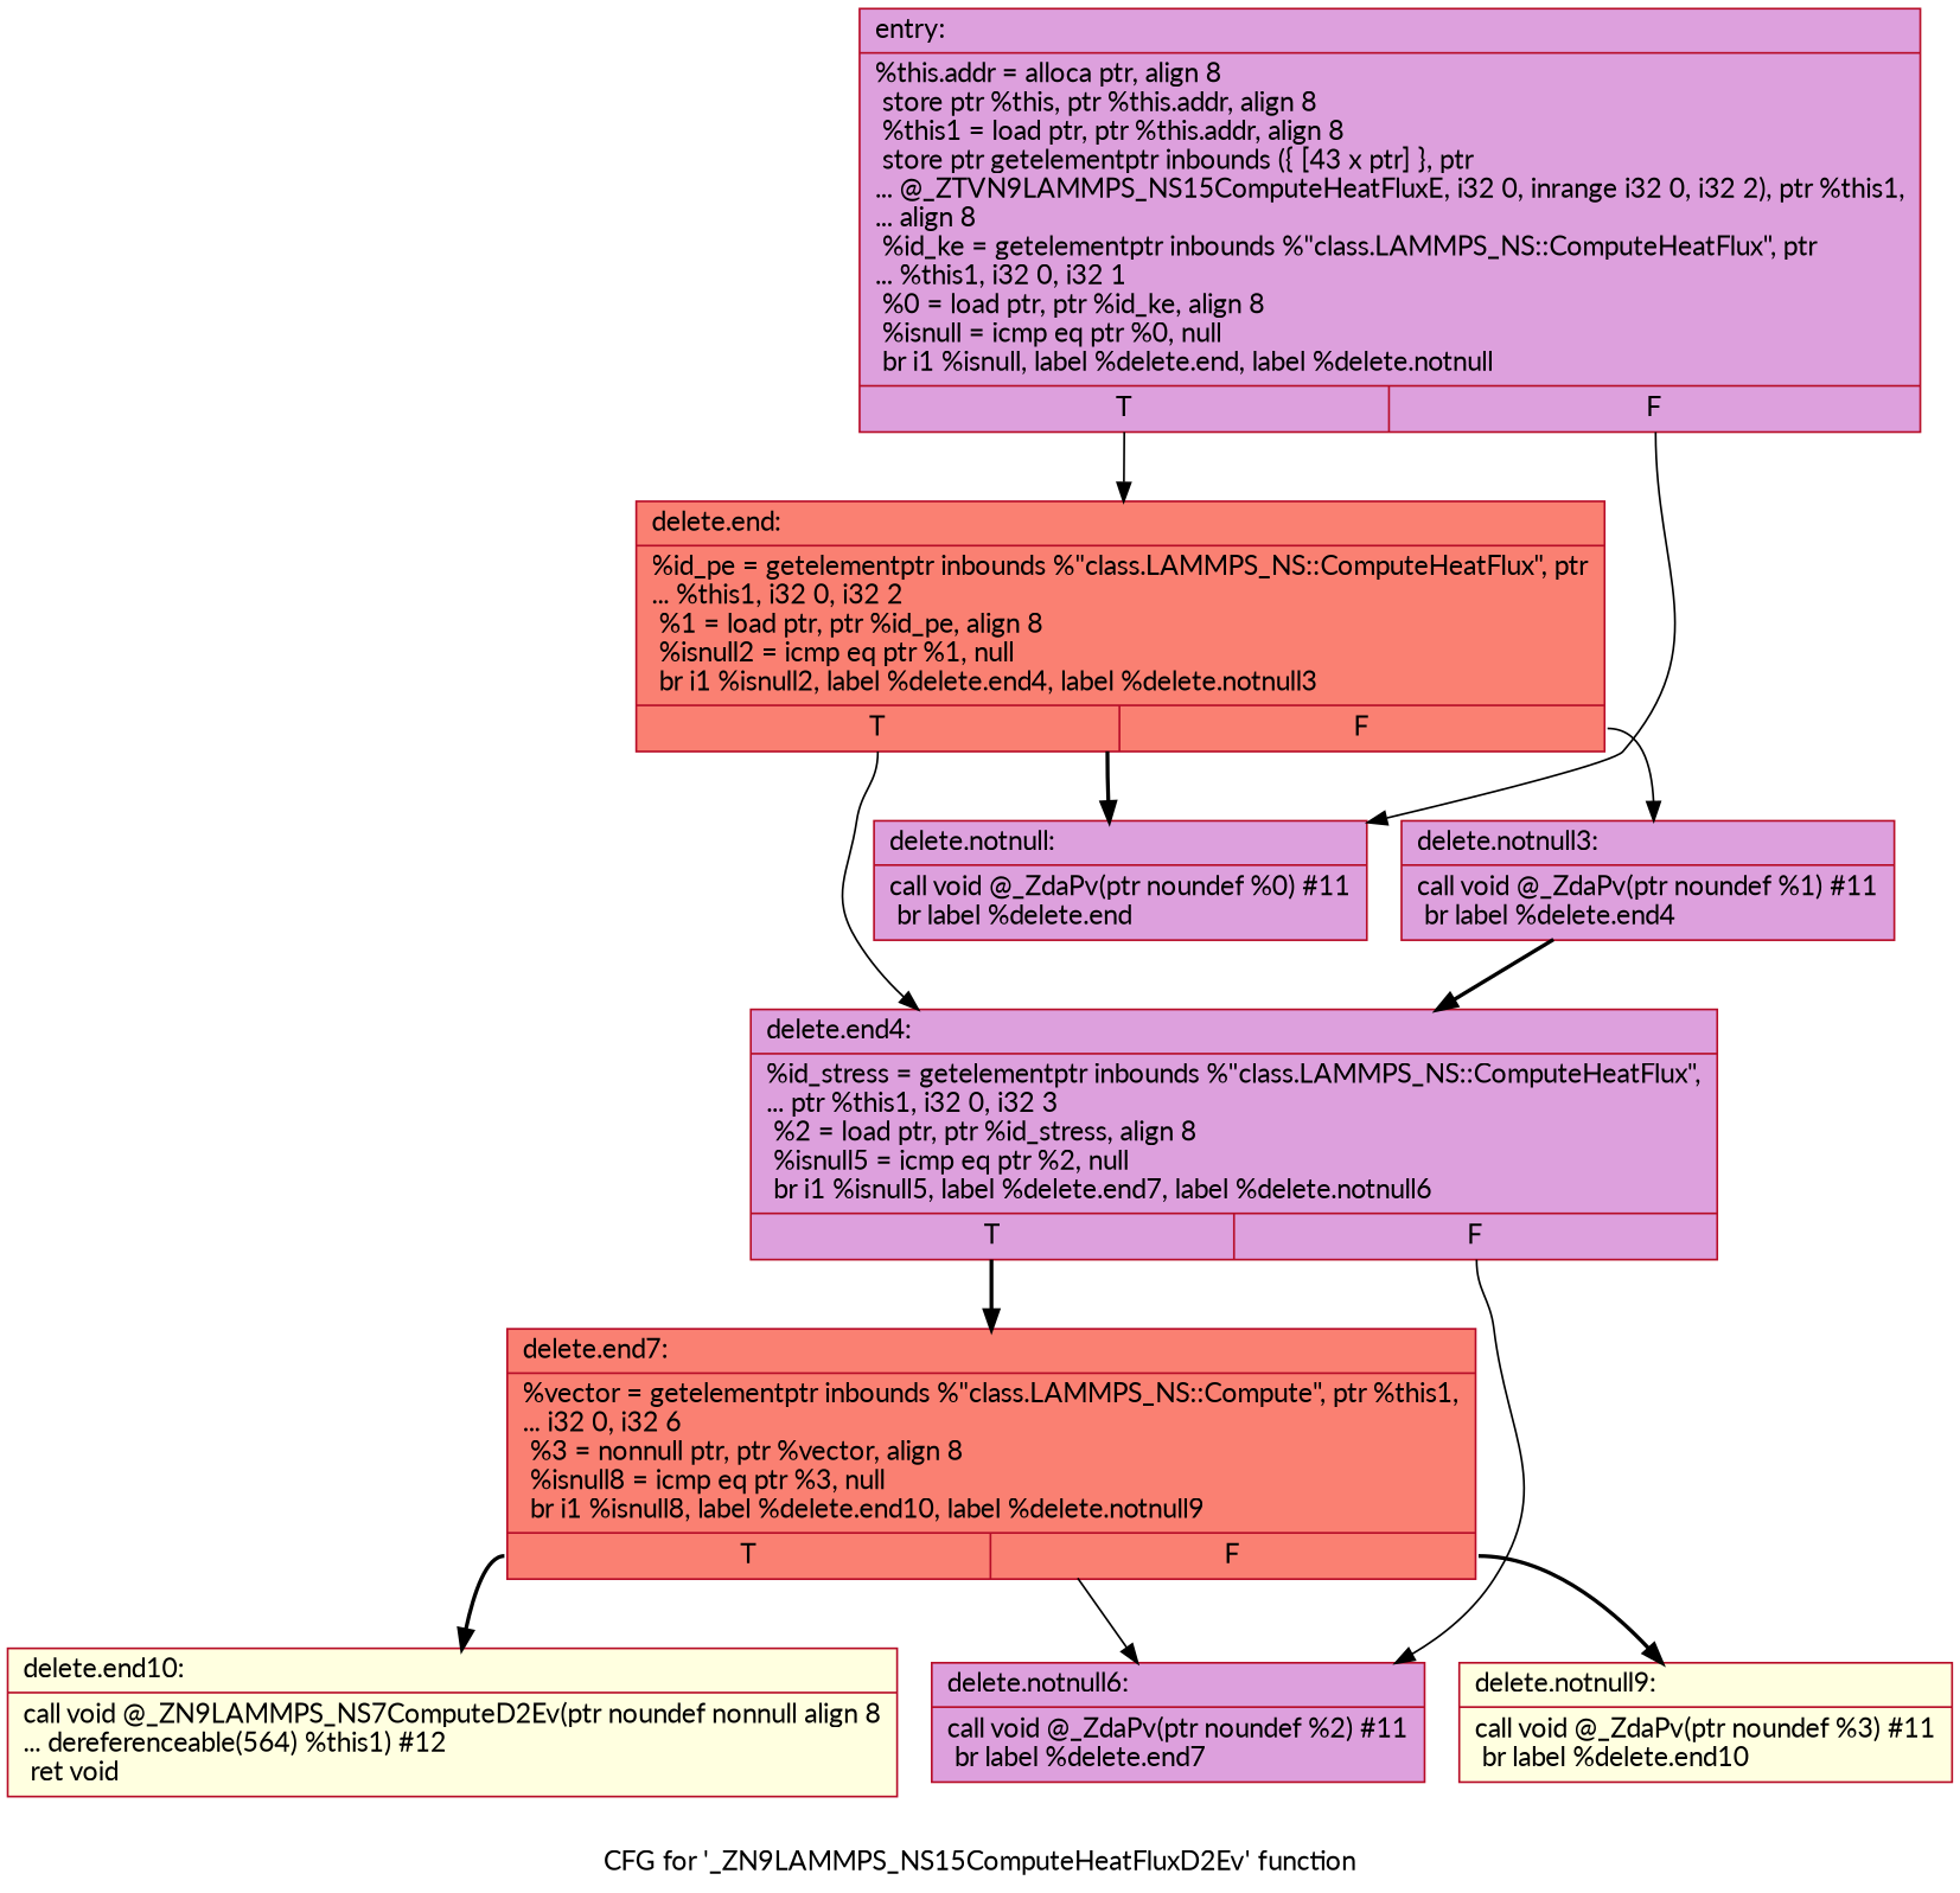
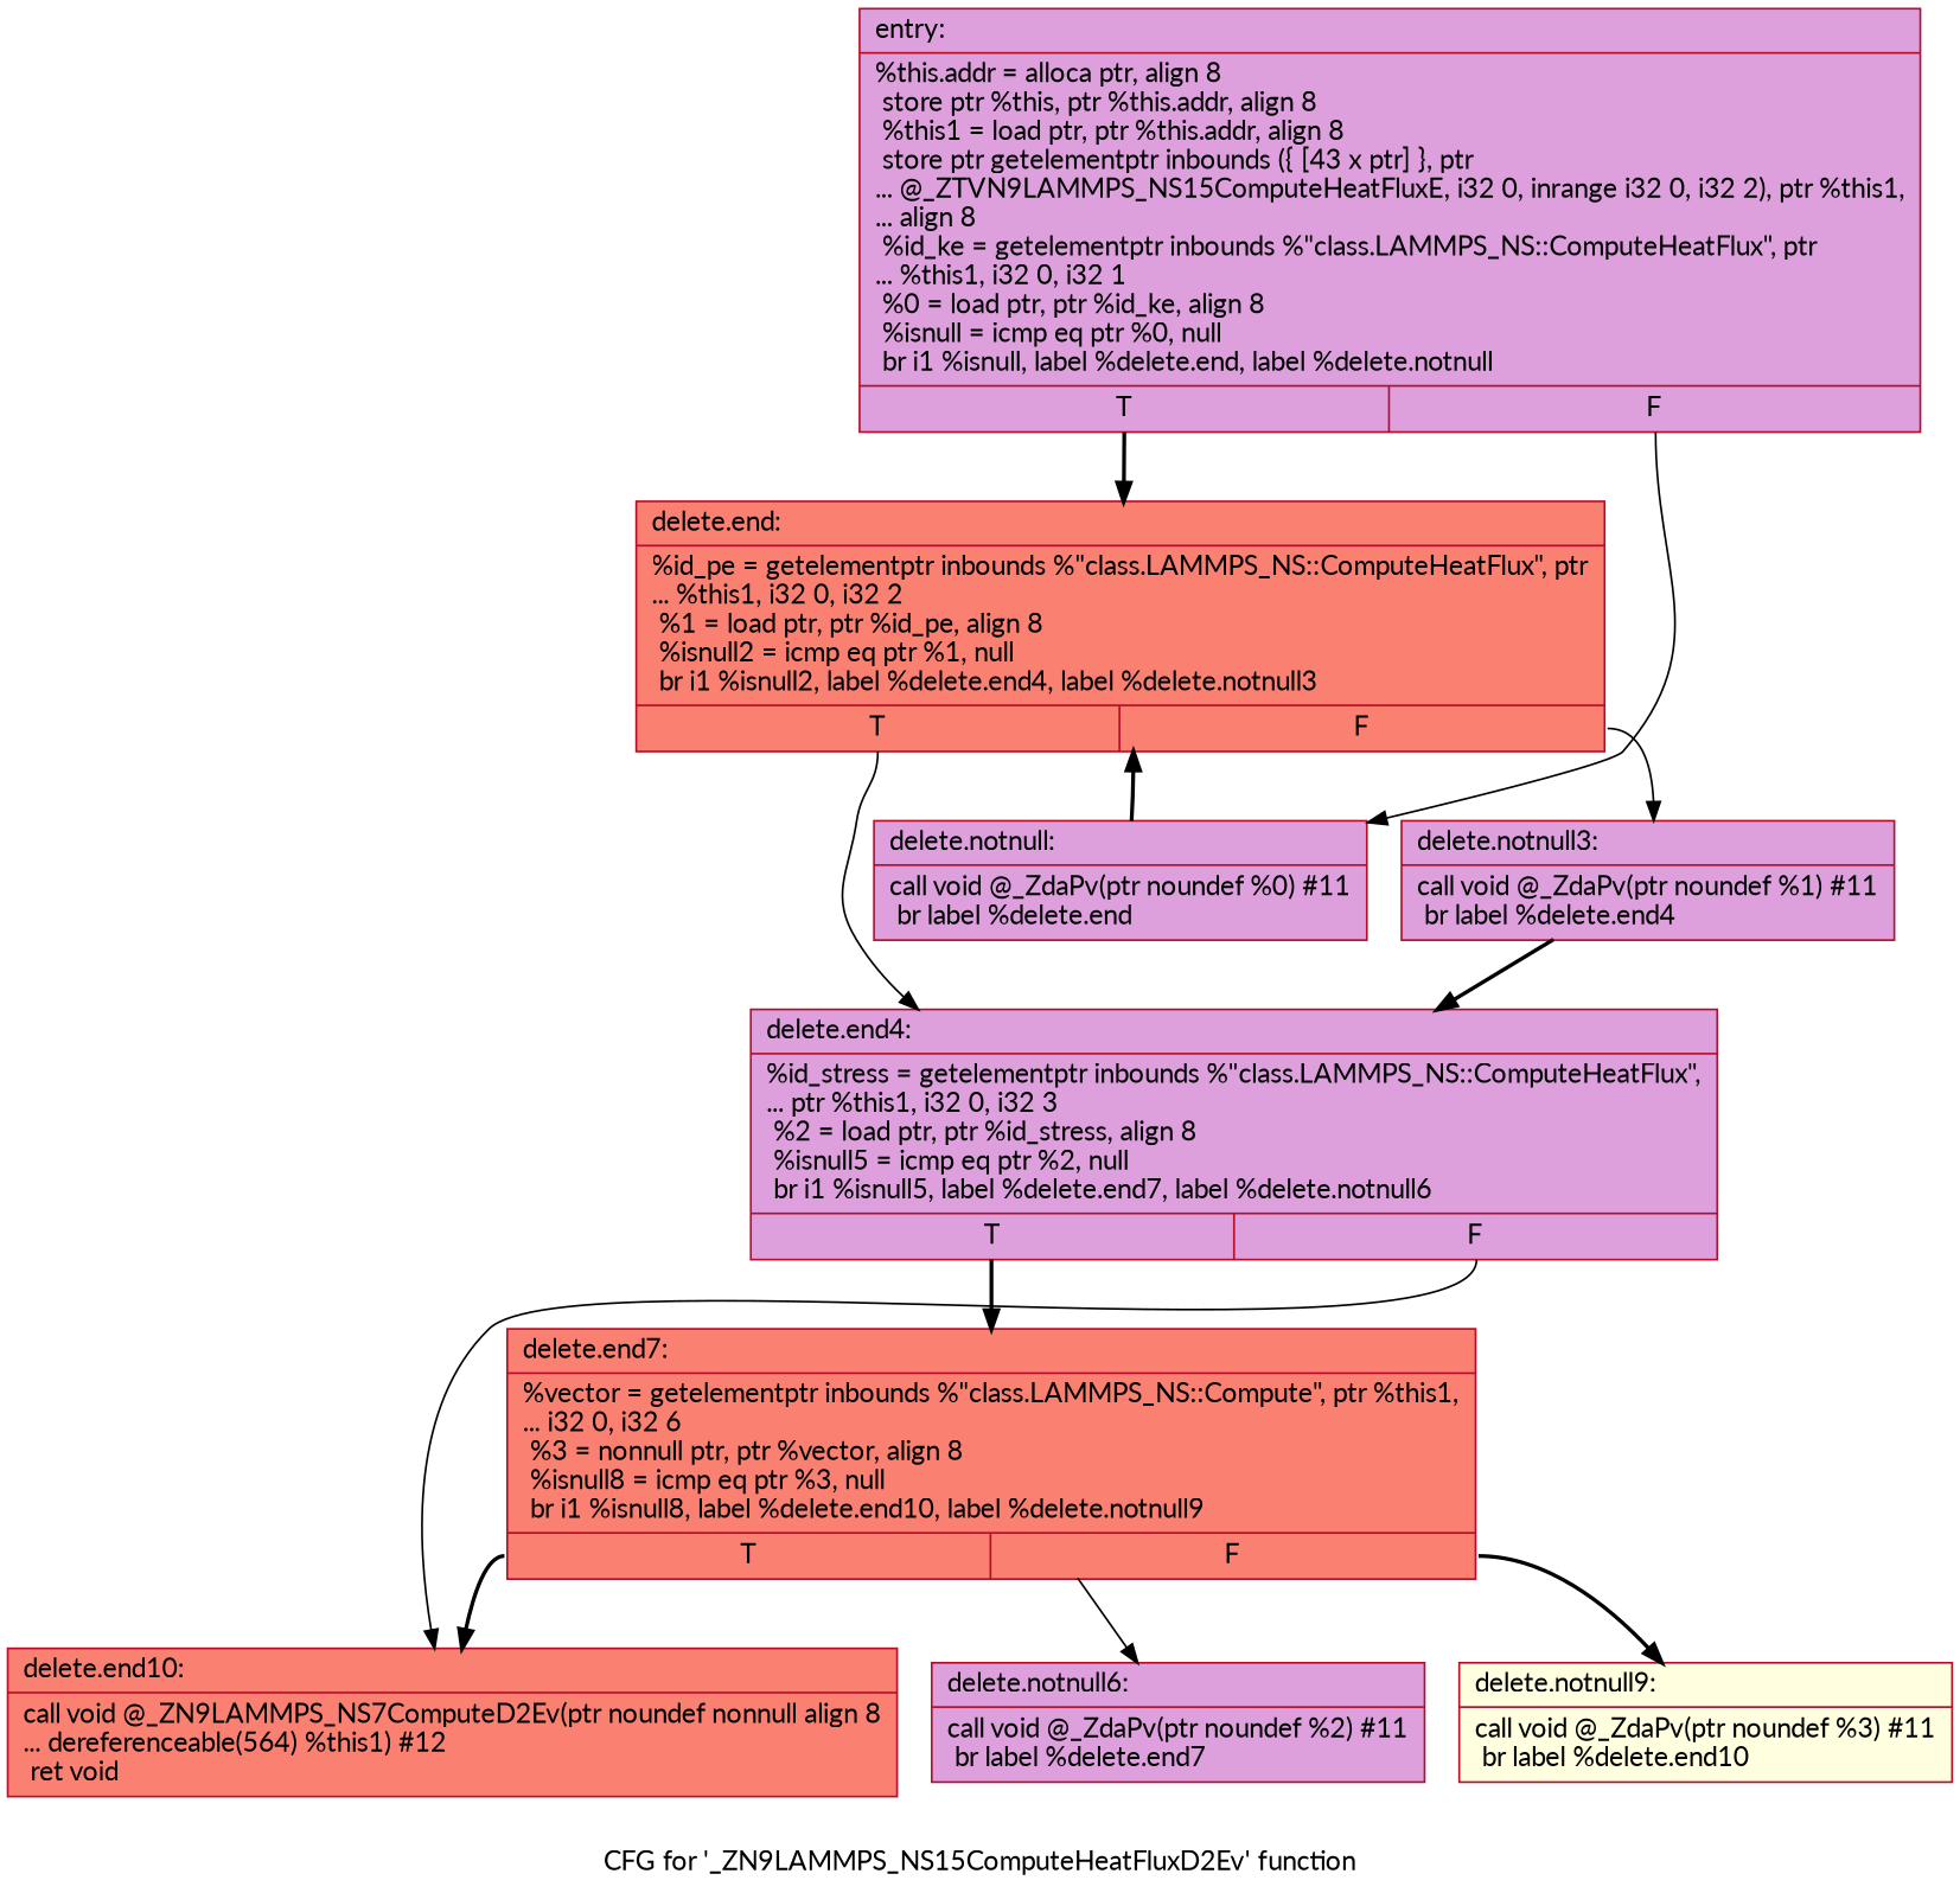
  digraph {
    fontname=Lato
    label="CFG for '_ZN9LAMMPS_NS15ComputeHeatFluxD2Ev' function"
    node [color="#b70d28ff" fillcolor=plum fontname=Lato shape=record style=filled]
    edge [fontname=Lato style=bold tailport=s0]
    n1 [label="{entry:\l|  %this.addr = alloca ptr, align 8\l  store ptr %this, ptr %this.addr, align 8\l  %this1 = load ptr, ptr %this.addr, align 8\l  store ptr getelementptr inbounds (\{ [43 x ptr] \}, ptr\l... @_ZTVN9LAMMPS_NS15ComputeHeatFluxE, i32 0, inrange i32 0, i32 2), ptr %this1,\l... align 8\l  %id_ke = getelementptr inbounds %\"class.LAMMPS_NS::ComputeHeatFlux\", ptr\l... %this1, i32 0, i32 1\l  %0 = load ptr, ptr %id_ke, align 8\l  %isnull = icmp eq ptr %0, null\l  br i1 %isnull, label %delete.end, label %delete.notnull\l|{<s0>T|<s1>F}}"]
    n2 [fillcolor=salmon label="{delete.end:\l|  %id_pe = getelementptr inbounds %\"class.LAMMPS_NS::ComputeHeatFlux\", ptr\l... %this1, i32 0, i32 2\l  %1 = load ptr, ptr %id_pe, align 8\l  %isnull2 = icmp eq ptr %1, null\l  br i1 %isnull2, label %delete.end4, label %delete.notnull3\l|{<s0>T|<s1>F}}"]
    n3 [label="{delete.notnull:\l|  call void @_ZdaPv(ptr noundef %0) #11\l  br label %delete.end\l}"]
    n4 [label="{delete.end4:\l|  %id_stress = getelementptr inbounds %\"class.LAMMPS_NS::ComputeHeatFlux\",\l... ptr %this1, i32 0, i32 3\l  %2 = load ptr, ptr %id_stress, align 8\l  %isnull5 = icmp eq ptr %2, null\l  br i1 %isnull5, label %delete.end7, label %delete.notnull6\l|{<s0>T|<s1>F}}"]
    n5 [label="{delete.notnull3:\l|  call void @_ZdaPv(ptr noundef %1) #11\l  br label %delete.end4\l}"]
    n6 [fillcolor=salmon label="{delete.end7:\l|  %vector = getelementptr inbounds %\"class.LAMMPS_NS::Compute\", ptr %this1,\l... i32 0, i32 6\l  %3 = nonnull ptr, ptr %vector, align 8\l  %isnull8 = icmp eq ptr %3, null\l  br i1 %isnull8, label %delete.end10, label %delete.notnull9\l|{<s0>T|<s1>F}}"]
    n7 [label="{delete.notnull6:\l|  call void @_ZdaPv(ptr noundef %2) #11\l  br label %delete.end7\l}"]
-   n8 [fillcolor=lightyellow label="{delete.end10:\l|  call void @_ZN9LAMMPS_NS7ComputeD2Ev(ptr noundef nonnull align 8\l... dereferenceable(564) %this1) #12\l  ret void\l}"]
+   n8 [fillcolor=salmon label="{delete.end10:\l|  call void @_ZN9LAMMPS_NS7ComputeD2Ev(ptr noundef nonnull align 8\l... dereferenceable(564) %this1) #12\l  ret void\l}"]
    n9 [fillcolor=lightyellow label="{delete.notnull9:\l|  call void @_ZdaPv(ptr noundef %3) #11\l  br label %delete.end10\l}"]
-   n1 -> n2 [style=solid]
+   n1 -> n2
    n1 -> n3 [style=solid tailport=s1]
    n2 -> n4 [style=solid]
    n2 -> n5 [style=solid tailport=s1]
-   n2 -> n3 [tailport=""]
+   n3 -> n2 [tailport=""]
    n4 -> n6
-   n4 -> n7 [style=solid tailport=s1]
+   n4 -> n8 [style=solid tailport=s1]
    n5 -> n4 [tailport=""]
    n6 -> n7 [style=solid tailport=""]
    n6 -> n8
    n6 -> n9 [tailport=s1]
  }
